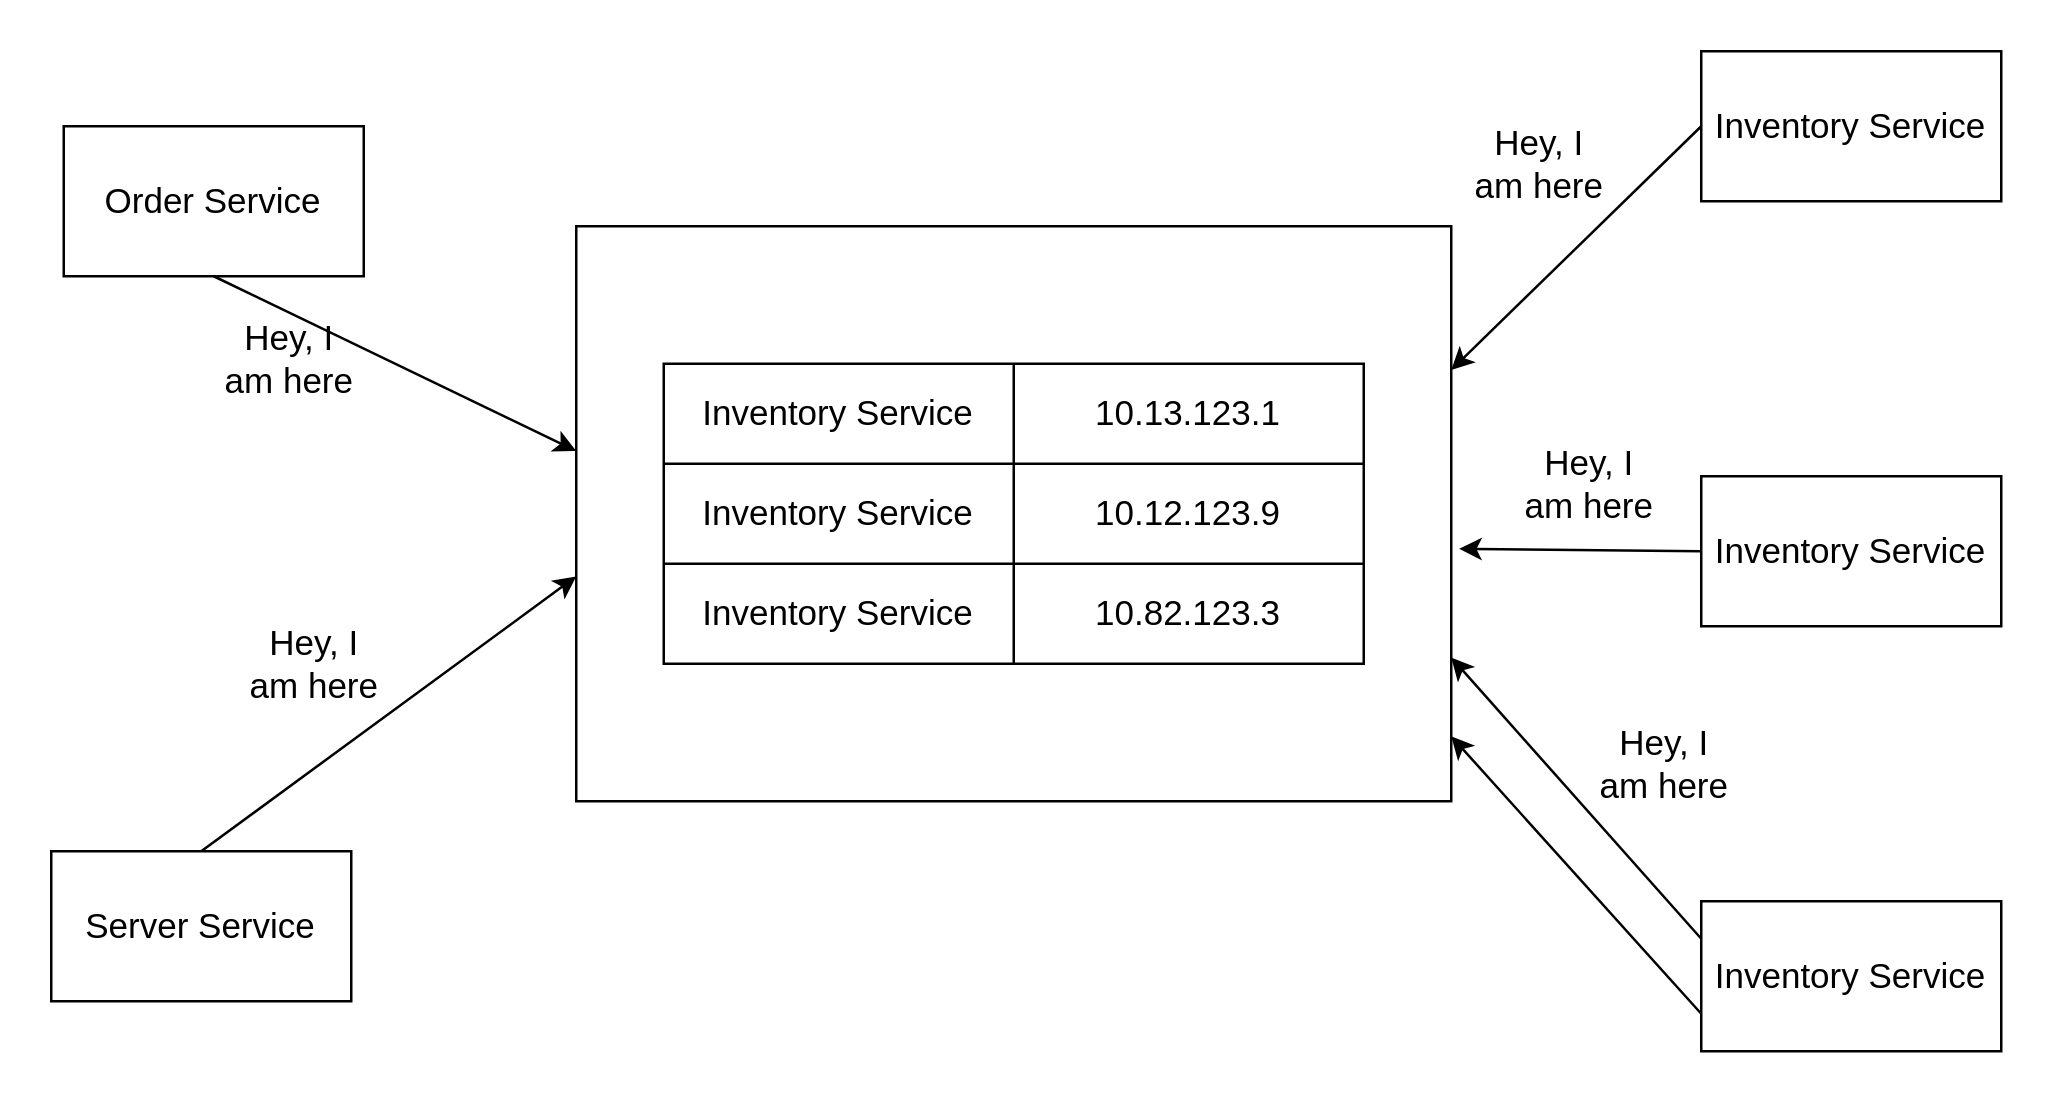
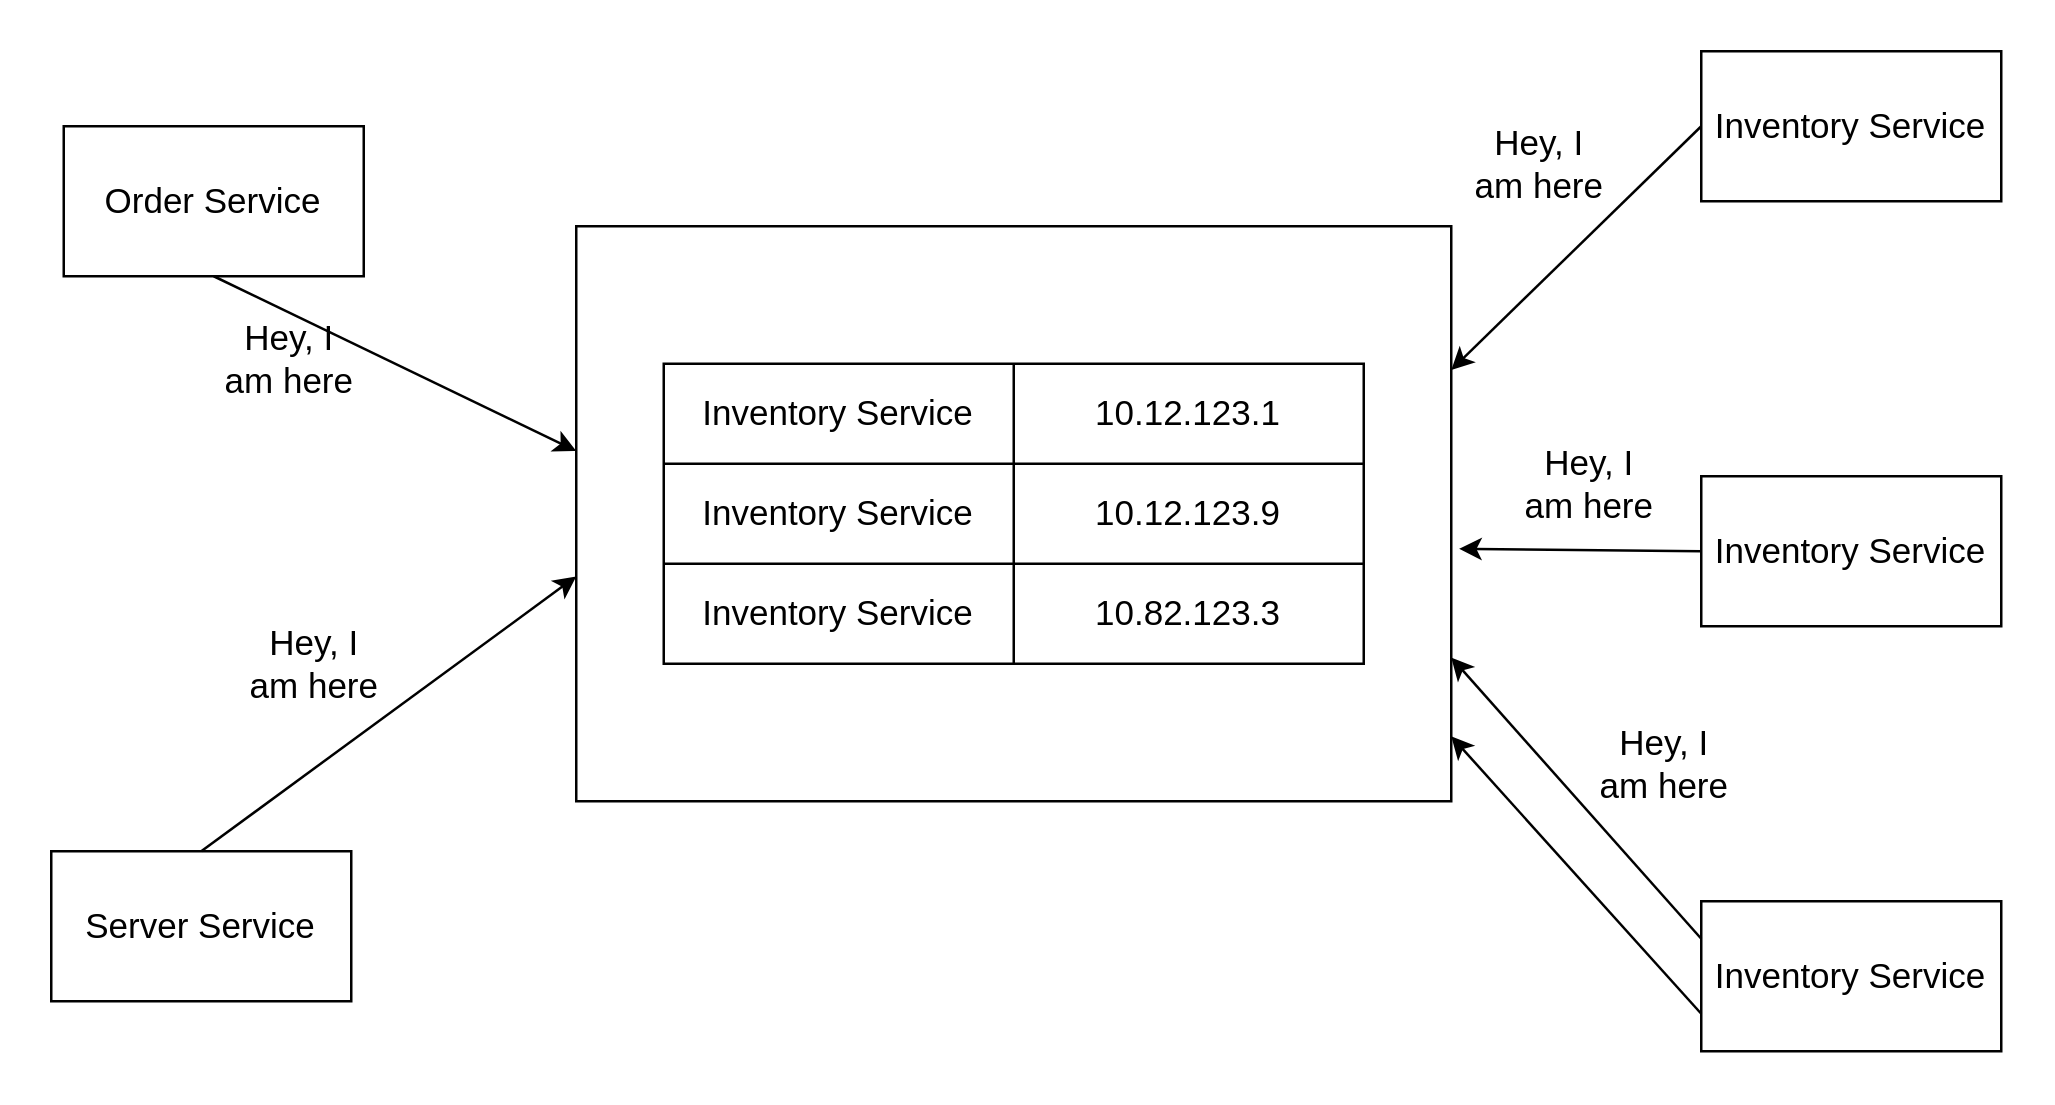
  <mxCell id="0" />
  <mxCell id="1" parent="0" />
  <mxCell id="2" value="" style="rounded=0;whiteSpace=wrap;html=1;" vertex="1" parent="1"><mxGeometry x="230" y="90" width="350" height="230" as="geometry" /></mxCell>
  <mxCell id="3" value="" style="shape=table;startSize=0;container=1;collapsible=0;childLayout=tableLayout;" vertex="1" parent="1"><mxGeometry x="265" y="145" width="280" height="120" as="geometry" /></mxCell>
  <mxCell id="4" value="" style="shape=tableRow;horizontal=0;startSize=0;swimlaneHead=0;swimlaneBody=0;strokeColor=inherit;top=0;left=0;bottom=0;right=0;collapsible=0;dropTarget=0;fillColor=none;points=[[0,0.5],[1,0.5]];portConstraint=eastwest;" vertex="1" parent="3"><mxGeometry width="280" height="40" as="geometry" /></mxCell>
  <mxCell id="5" value="&lt;font style=&quot;font-size: 14px;&quot;&gt;Inventory Service&lt;/font&gt;" style="shape=partialRectangle;html=1;whiteSpace=wrap;connectable=0;strokeColor=inherit;overflow=hidden;fillColor=none;top=0;left=0;bottom=0;right=0;pointerEvents=1;" vertex="1" parent="4"><mxGeometry width="140" height="40" as="geometry"><mxRectangle width="140" height="40" as="alternateBounds" /></mxGeometry></mxCell>
- <mxCell id="6" value="&lt;font style=&quot;font-size: 14px;&quot;&gt;10.13.123.1&lt;/font&gt;" style="shape=partialRectangle;html=1;whiteSpace=wrap;connectable=0;strokeColor=inherit;overflow=hidden;fillColor=none;top=0;left=0;bottom=0;right=0;pointerEvents=1;" vertex="1" parent="4"><mxGeometry x="140" width="140" height="40" as="geometry"><mxRectangle width="140" height="40" as="alternateBounds" /></mxGeometry></mxCell>
+ <mxCell id="6" value="&lt;font style=&quot;font-size: 14px;&quot;&gt;10.12.123.1&lt;/font&gt;" style="shape=partialRectangle;html=1;whiteSpace=wrap;connectable=0;strokeColor=inherit;overflow=hidden;fillColor=none;top=0;left=0;bottom=0;right=0;pointerEvents=1;" vertex="1" parent="4"><mxGeometry x="140" width="140" height="40" as="geometry"><mxRectangle width="140" height="40" as="alternateBounds" /></mxGeometry></mxCell>
  <mxCell id="7" value="" style="shape=tableRow;horizontal=0;startSize=0;swimlaneHead=0;swimlaneBody=0;strokeColor=inherit;top=0;left=0;bottom=0;right=0;collapsible=0;dropTarget=0;fillColor=none;points=[[0,0.5],[1,0.5]];portConstraint=eastwest;" vertex="1" parent="3"><mxGeometry y="40" width="280" height="40" as="geometry" /></mxCell>
  <mxCell id="8" value="&lt;font style=&quot;font-size: 14px;&quot;&gt;Inventory Service&lt;/font&gt;" style="shape=partialRectangle;html=1;whiteSpace=wrap;connectable=0;strokeColor=inherit;overflow=hidden;fillColor=none;top=0;left=0;bottom=0;right=0;pointerEvents=1;" vertex="1" parent="7"><mxGeometry width="140" height="40" as="geometry"><mxRectangle width="140" height="40" as="alternateBounds" /></mxGeometry></mxCell>
  <mxCell id="9" value="&lt;font style=&quot;font-size: 14px;&quot;&gt;10.12.123.9&lt;/font&gt;" style="shape=partialRectangle;html=1;whiteSpace=wrap;connectable=0;strokeColor=inherit;overflow=hidden;fillColor=none;top=0;left=0;bottom=0;right=0;pointerEvents=1;" vertex="1" parent="7"><mxGeometry x="140" width="140" height="40" as="geometry"><mxRectangle width="140" height="40" as="alternateBounds" /></mxGeometry></mxCell>
  <mxCell id="10" value="" style="shape=tableRow;horizontal=0;startSize=0;swimlaneHead=0;swimlaneBody=0;strokeColor=inherit;top=0;left=0;bottom=0;right=0;collapsible=0;dropTarget=0;fillColor=none;points=[[0,0.5],[1,0.5]];portConstraint=eastwest;" vertex="1" parent="3"><mxGeometry y="80" width="280" height="40" as="geometry" /></mxCell>
  <mxCell id="11" value="&lt;font style=&quot;font-size: 14px;&quot;&gt;Inventory Service&lt;/font&gt;" style="shape=partialRectangle;html=1;whiteSpace=wrap;connectable=0;strokeColor=inherit;overflow=hidden;fillColor=none;top=0;left=0;bottom=0;right=0;pointerEvents=1;" vertex="1" parent="10"><mxGeometry width="140" height="40" as="geometry"><mxRectangle width="140" height="40" as="alternateBounds" /></mxGeometry></mxCell>
  <mxCell id="12" value="&lt;font style=&quot;font-size: 14px;&quot;&gt;10.82.123.3&lt;/font&gt;" style="shape=partialRectangle;html=1;whiteSpace=wrap;connectable=0;strokeColor=inherit;overflow=hidden;fillColor=none;top=0;left=0;bottom=0;right=0;pointerEvents=1;" vertex="1" parent="10"><mxGeometry x="140" width="140" height="40" as="geometry"><mxRectangle width="140" height="40" as="alternateBounds" /></mxGeometry></mxCell>
  <mxCell id="13" value="&lt;font style=&quot;font-size: 14px;&quot;&gt;Order Service&lt;/font&gt;" style="rounded=0;whiteSpace=wrap;html=1;" vertex="1" parent="1"><mxGeometry x="25" y="50" width="120" height="60" as="geometry" /></mxCell>
  <mxCell id="14" value="&lt;font style=&quot;font-size: 14px;&quot;&gt;Server Service&lt;/font&gt;" style="rounded=0;whiteSpace=wrap;html=1;" vertex="1" parent="1"><mxGeometry x="20" y="340" width="120" height="60" as="geometry" /></mxCell>
  <mxCell id="15" value="" style="endArrow=classic;html=1;rounded=0;exitX=0.5;exitY=1;exitDx=0;exitDy=0;entryX=0;entryY=0.391;entryDx=0;entryDy=0;entryPerimeter=0;" edge="1" parent="1" source="13" target="2"><mxGeometry width="50" height="50" relative="1" as="geometry"><mxPoint x="90" y="180" as="sourcePoint" /><mxPoint x="140" y="130" as="targetPoint" /></mxGeometry></mxCell>
  <mxCell id="16" value="" style="endArrow=classic;html=1;rounded=0;entryX=0;entryY=0.609;entryDx=0;entryDy=0;entryPerimeter=0;" edge="1" parent="1" target="2"><mxGeometry width="50" height="50" relative="1" as="geometry"><mxPoint x="80" y="340" as="sourcePoint" /><mxPoint x="130" y="290" as="targetPoint" /></mxGeometry></mxCell>
  <mxCell id="17" value="&lt;font style=&quot;font-size: 14px;&quot;&gt;Hey, I&lt;br&gt;am here&lt;/font&gt;" style="text;html=1;align=center;verticalAlign=middle;resizable=0;points=[];autosize=1;strokeColor=none;fillColor=none;" vertex="1" parent="1"><mxGeometry x="80" y="118" width="70" height="50" as="geometry" /></mxCell>
  <mxCell id="18" value="&lt;font style=&quot;font-size: 14px;&quot;&gt;Hey, I&lt;br&gt;am here&lt;/font&gt;" style="text;html=1;align=center;verticalAlign=middle;resizable=0;points=[];autosize=1;strokeColor=none;fillColor=none;" vertex="1" parent="1"><mxGeometry x="90" y="240" width="70" height="50" as="geometry" /></mxCell>
  <mxCell id="19" value="&lt;font style=&quot;font-size: 14px;&quot;&gt;Inventory Service&lt;/font&gt;" style="rounded=0;whiteSpace=wrap;html=1;" vertex="1" parent="1"><mxGeometry x="680" y="20" width="120" height="60" as="geometry" /></mxCell>
  <mxCell id="20" value="&lt;font style=&quot;font-size: 14px;&quot;&gt;Inventory Service&lt;/font&gt;" style="rounded=0;whiteSpace=wrap;html=1;" vertex="1" parent="1"><mxGeometry x="680" y="190" width="120" height="60" as="geometry" /></mxCell>
  <mxCell id="21" value="&lt;font style=&quot;font-size: 14px;&quot;&gt;Inventory Service&lt;/font&gt;" style="rounded=0;whiteSpace=wrap;html=1;" vertex="1" parent="1"><mxGeometry x="680" y="360" width="120" height="60" as="geometry" /></mxCell>
  <mxCell id="22" value="" style="endArrow=classic;html=1;rounded=0;exitX=0;exitY=0.5;exitDx=0;exitDy=0;entryX=1;entryY=0.25;entryDx=0;entryDy=0;" edge="1" parent="1" source="19" target="2"><mxGeometry width="50" height="50" relative="1" as="geometry"><mxPoint x="630" y="180" as="sourcePoint" /><mxPoint x="680" y="130" as="targetPoint" /></mxGeometry></mxCell>
  <mxCell id="23" value="" style="endArrow=classic;html=1;rounded=0;exitX=0;exitY=0.5;exitDx=0;exitDy=0;entryX=1.009;entryY=0.561;entryDx=0;entryDy=0;entryPerimeter=0;" edge="1" parent="1" source="20" target="2"><mxGeometry width="50" height="50" relative="1" as="geometry"><mxPoint x="620" y="300" as="sourcePoint" /><mxPoint x="590" y="220" as="targetPoint" /></mxGeometry></mxCell>
  <mxCell id="24" value="" style="endArrow=classic;html=1;rounded=0;exitX=0;exitY=0.25;exitDx=0;exitDy=0;entryX=1;entryY=0.75;entryDx=0;entryDy=0;" edge="1" parent="1" source="21" target="2"><mxGeometry width="50" height="50" relative="1" as="geometry"><mxPoint x="590" y="370" as="sourcePoint" /><mxPoint x="640" y="320" as="targetPoint" /></mxGeometry></mxCell>
  <mxCell id="25" value="&lt;font style=&quot;font-size: 14px;&quot;&gt;Hey, I&lt;br&gt;am here&lt;/font&gt;" style="text;html=1;align=center;verticalAlign=middle;resizable=0;points=[];autosize=1;strokeColor=none;fillColor=none;" vertex="1" parent="1"><mxGeometry x="580" y="40" width="70" height="50" as="geometry" /></mxCell>
  <mxCell id="26" value="&lt;font style=&quot;font-size: 14px;&quot;&gt;Hey, I&lt;br&gt;am here&lt;/font&gt;" style="text;html=1;align=center;verticalAlign=middle;resizable=0;points=[];autosize=1;strokeColor=none;fillColor=none;" vertex="1" parent="1"><mxGeometry x="630" y="280" width="70" height="50" as="geometry" /></mxCell>
  <mxCell id="27" value="&lt;font style=&quot;font-size: 14px;&quot;&gt;Hey, I&lt;br&gt;am here&lt;/font&gt;" style="text;html=1;align=center;verticalAlign=middle;resizable=0;points=[];autosize=1;strokeColor=none;fillColor=none;" vertex="1" parent="1"><mxGeometry x="600" y="168" width="70" height="50" as="geometry" /></mxCell>
  <mxCell id="28" value="" style="endArrow=classic;html=1;rounded=0;exitX=0;exitY=0.75;exitDx=0;exitDy=0;entryX=1;entryY=0.887;entryDx=0;entryDy=0;entryPerimeter=0;" edge="1" parent="1" source="21" target="2"><mxGeometry width="50" height="50" relative="1" as="geometry"><mxPoint x="520" y="410" as="sourcePoint" /><mxPoint x="540" y="360" as="targetPoint" /></mxGeometry></mxCell>
